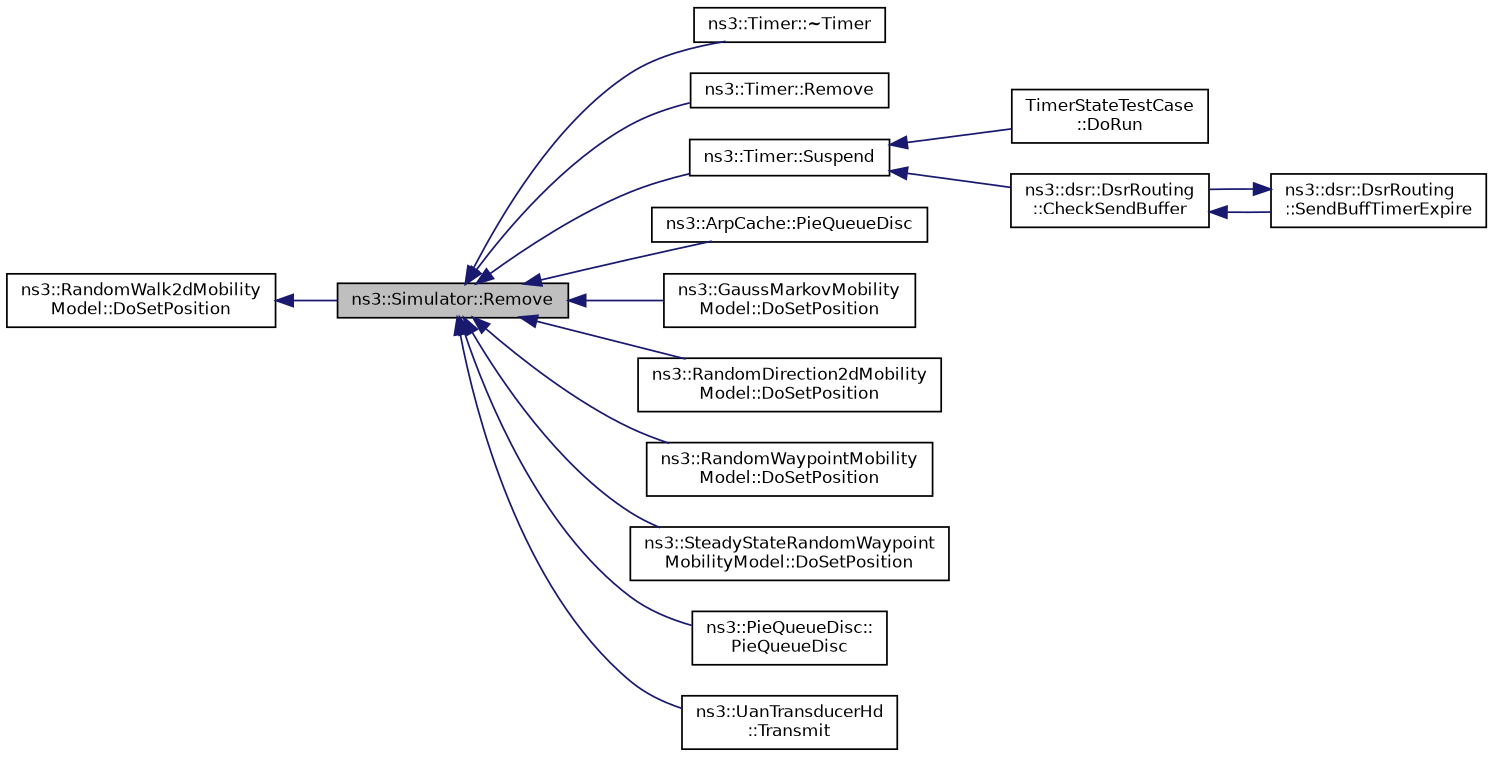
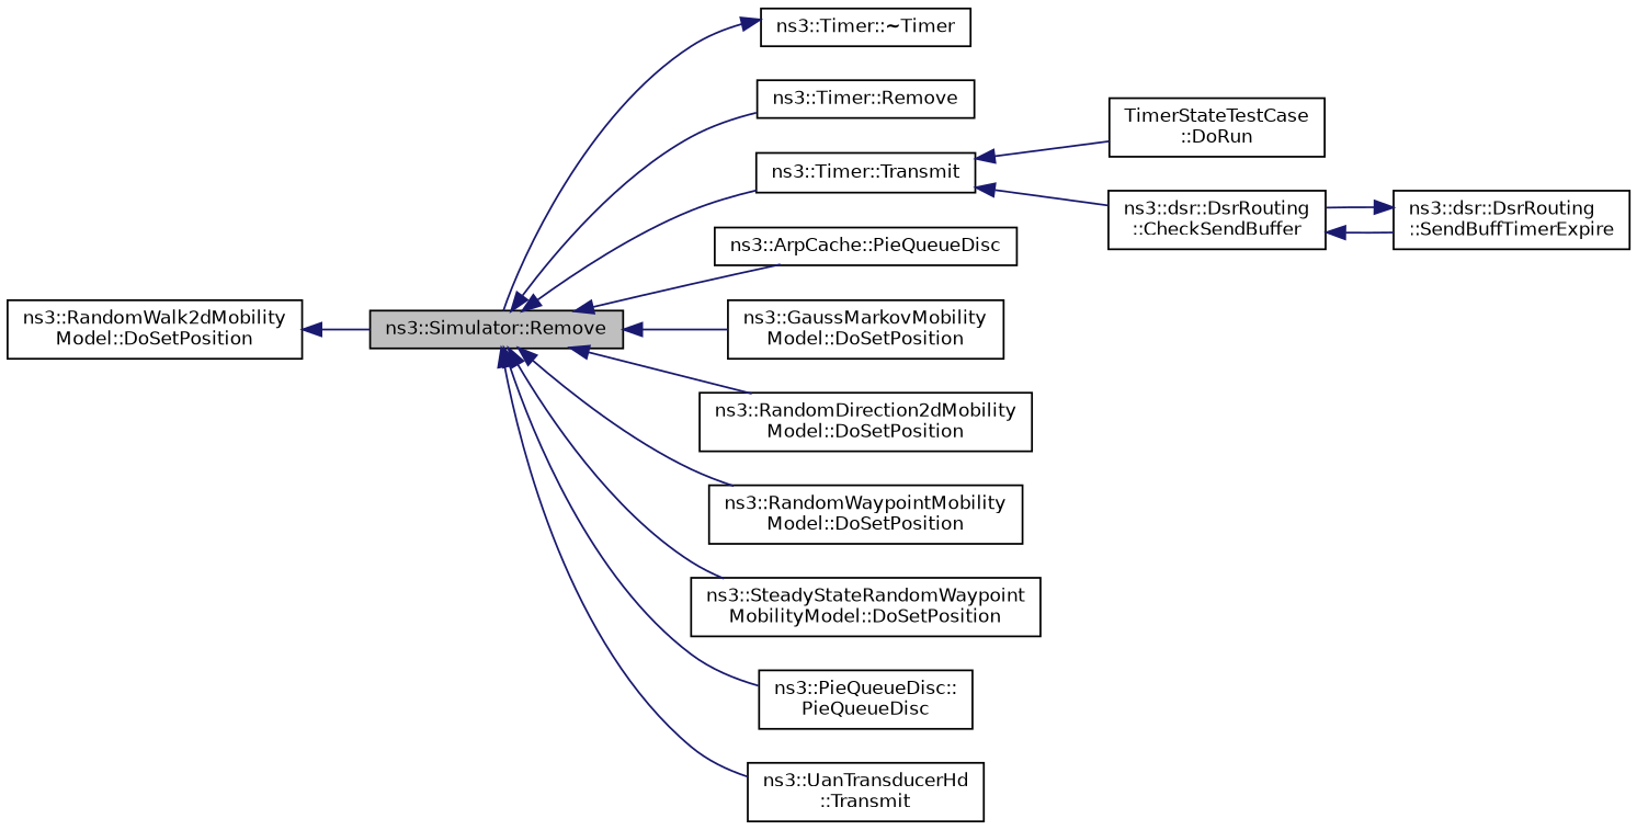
  digraph {
    rankdir=LR
    node [color=black fillcolor=white fontname=Helvetica fontsize=10 shape=record style=filled]
    edge [color=midnightblue dir=back fontname=Helvetica fontsize=10 labelfontname=Helvetica labelfontsize=10 style=solid]
    n1 [fillcolor=grey75 fontcolor=black height=0.2 label="ns3::Simulator::Remove" width=0.4]
    n2 [height=0.2 label="ns3::Timer::~Timer" width=0.4]
    n3 [height=0.2 label="ns3::Timer::Remove" width=0.4]
-   n4 [height=0.2 label="ns3::Timer::Suspend" width=0.4]
+   n4 [height=0.2 label="ns3::Timer::Transmit" width=0.4]
    n5 [height=0.2 label="ns3::ArpCache::PieQueueDisc" width=0.4]
    n6 [height=0.2 label="ns3::GaussMarkovMobility\lModel::DoSetPosition" width=0.4]
    n7 [height=0.2 label="ns3::RandomDirection2dMobility\lModel::DoSetPosition" width=0.4]
    n8 [height=0.2 label="ns3::RandomWaypointMobility\lModel::DoSetPosition" width=0.4]
    n9 [height=0.2 label="ns3::SteadyStateRandomWaypoint\lMobilityModel::DoSetPosition" width=0.4]
    n10 [height=0.2 label="ns3::PieQueueDisc::\lPieQueueDisc" width=0.4]
    n11 [height=0.2 label="ns3::UanTransducerHd\l::Transmit" width=0.4]
    n12 [height=0.2 label="TimerStateTestCase\l::DoRun" width=0.4]
    n13 [height=0.2 label="ns3::dsr::DsrRouting\l::CheckSendBuffer" width=0.4]
    n14 [height=0.2 label="ns3::RandomWalk2dMobility\lModel::DoSetPosition" width=0.4]
    n15 [height=0.2 label="ns3::dsr::DsrRouting\l::SendBuffTimerExpire" width=0.4]
-   n1 -> n2
+   n2 -> n1
    n1 -> n3
    n1 -> n4
    n1 -> n5
    n1 -> n6
    n1 -> n7
    n1 -> n8
    n1 -> n9
    n1 -> n10
    n1 -> n11
    n4 -> n12
    n4 -> n13
    n13 -> n15
    n14 -> n1
    n15 -> n13
  }
